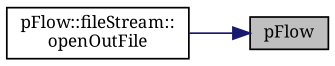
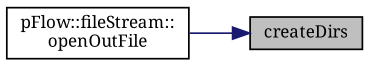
  digraph {
    rankdir=RL
    fontname="Noto Serif"
    node [color=black fontname="Noto Serif" fontsize=10 shape=record style=filled]
-   n1 [fillcolor=grey75 fontcolor=black height=0.2 label=pFlow width=0.4]
+   n1 [fillcolor=grey75 fontcolor=black height=0.2 label=createDirs width=0.4]
    n2 [fillcolor=white height=0.2 label="pFlow::fileStream::\lopenOutFile" width=0.4]
    n1 -> n2 [color=midnightblue dir=back fontname="Noto Serif" fontsize=10 labelfontname=Helvetica labelfontsize=10 style=solid]
  }
